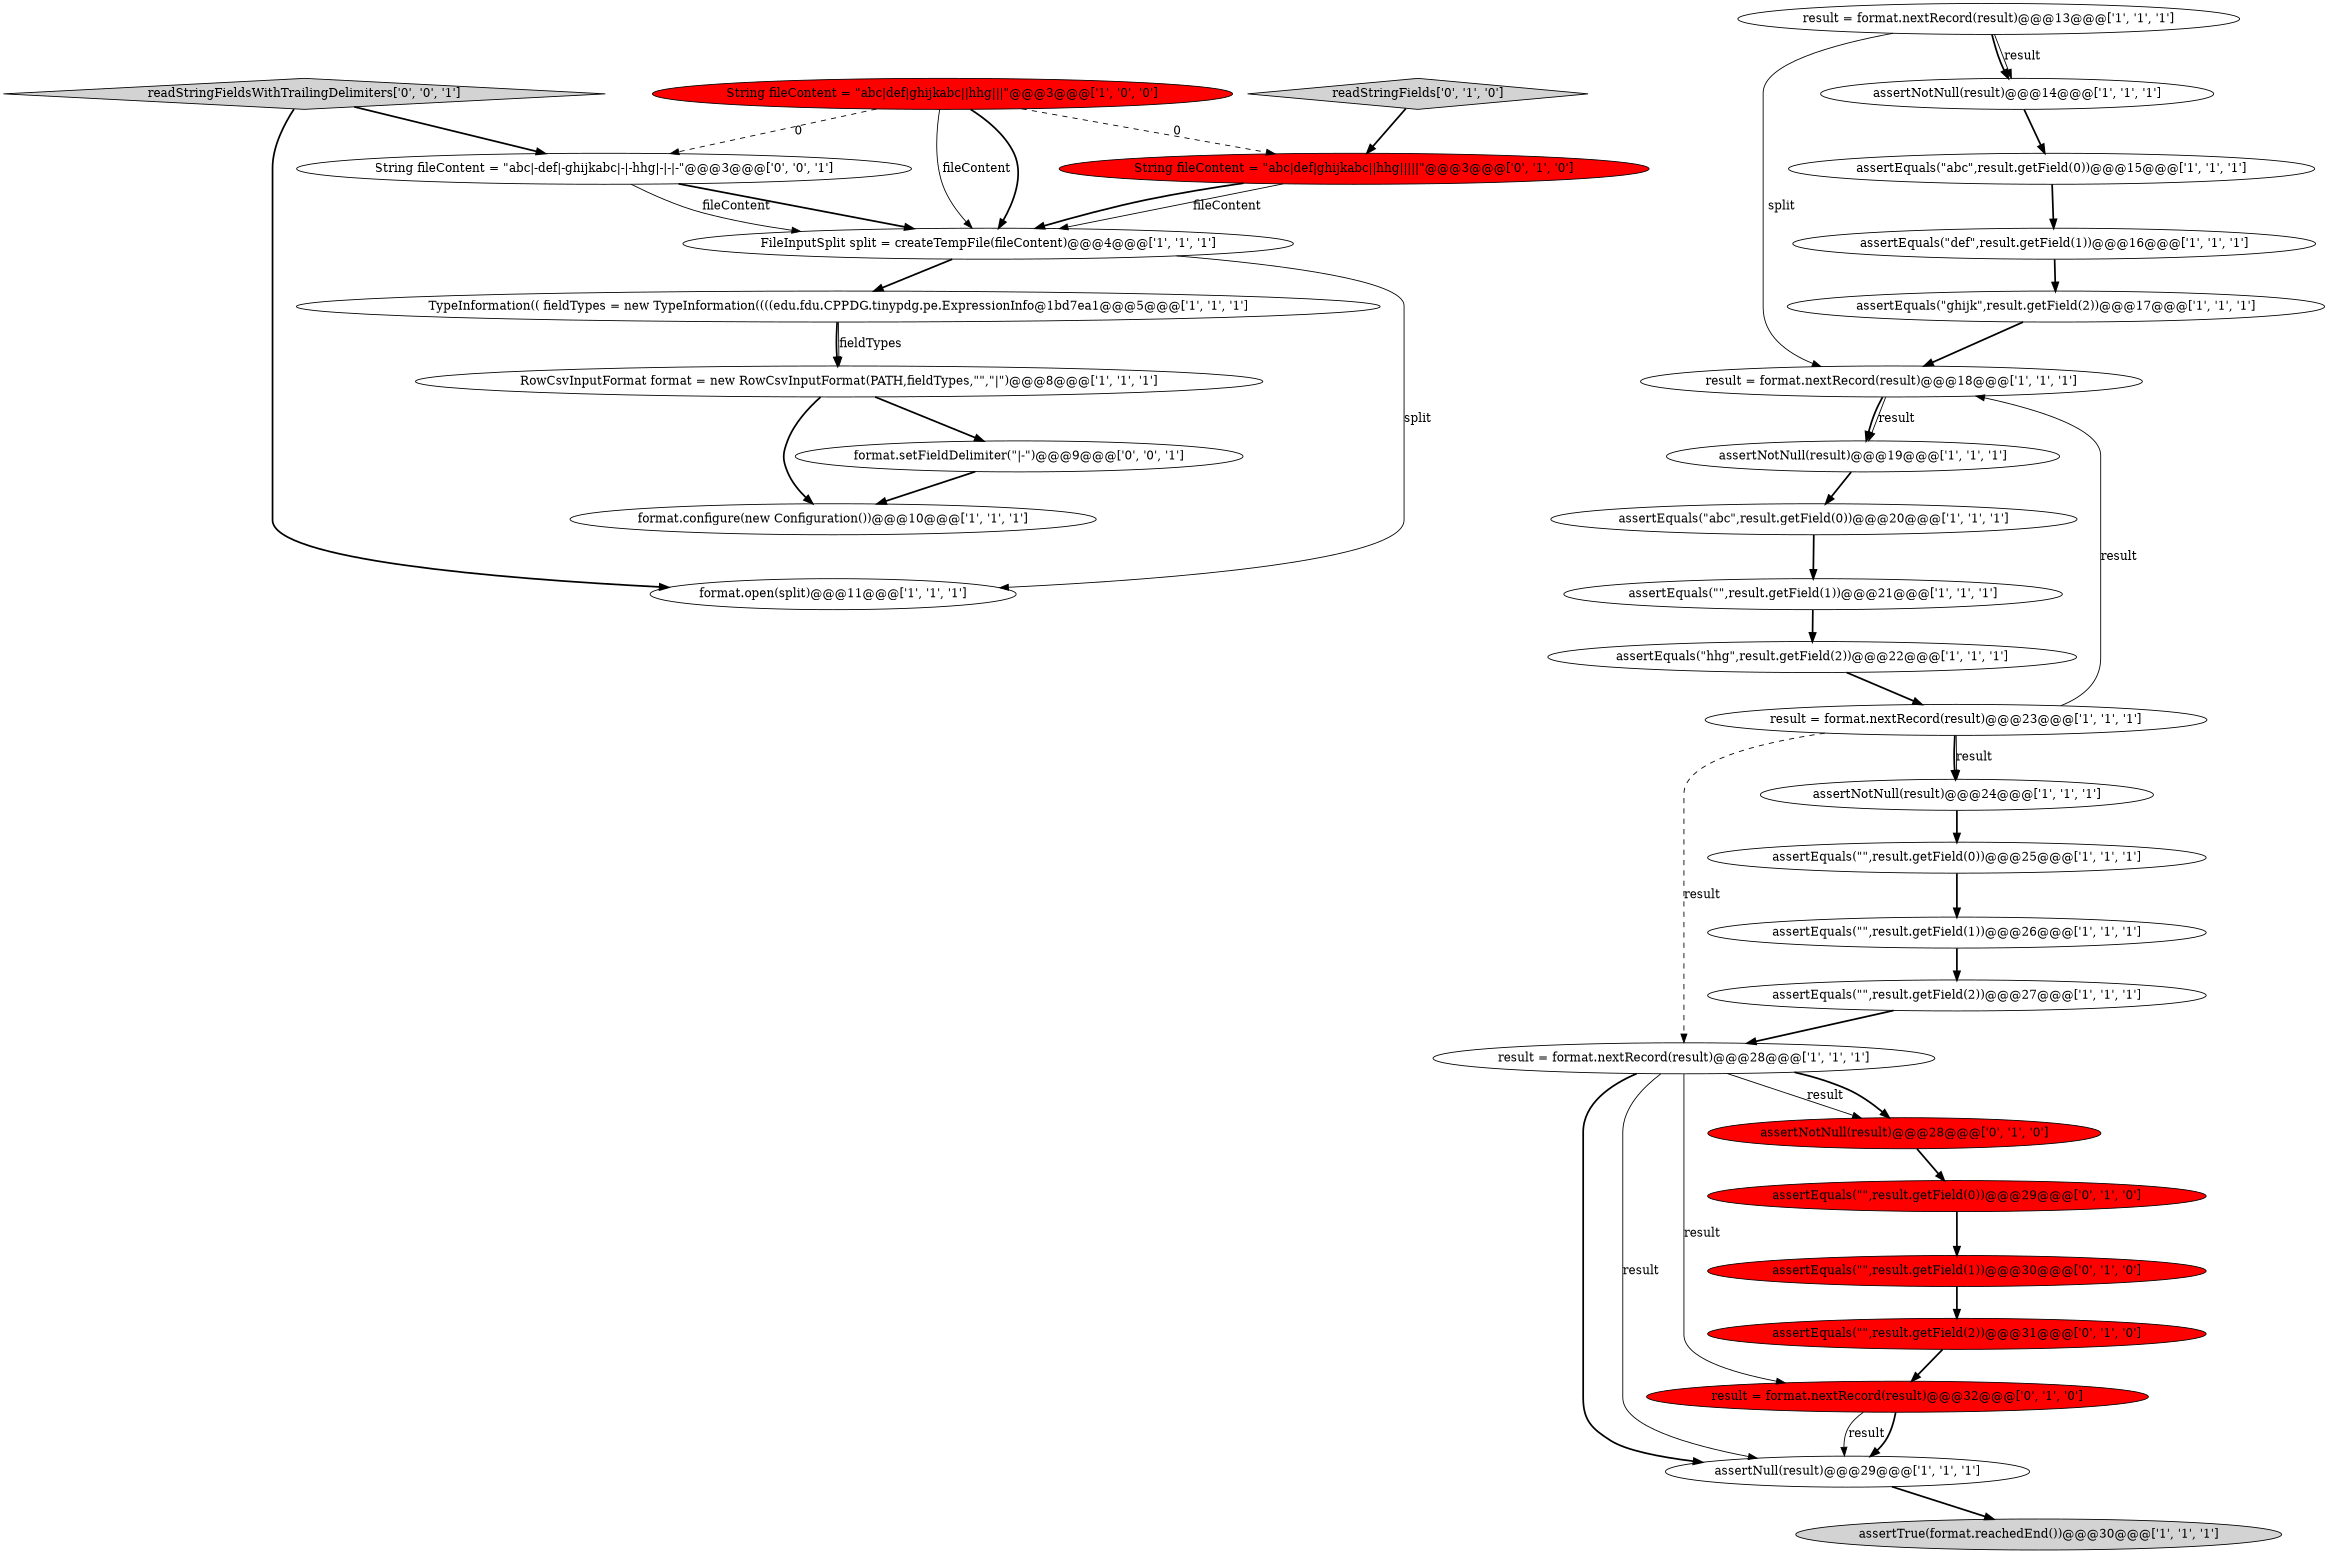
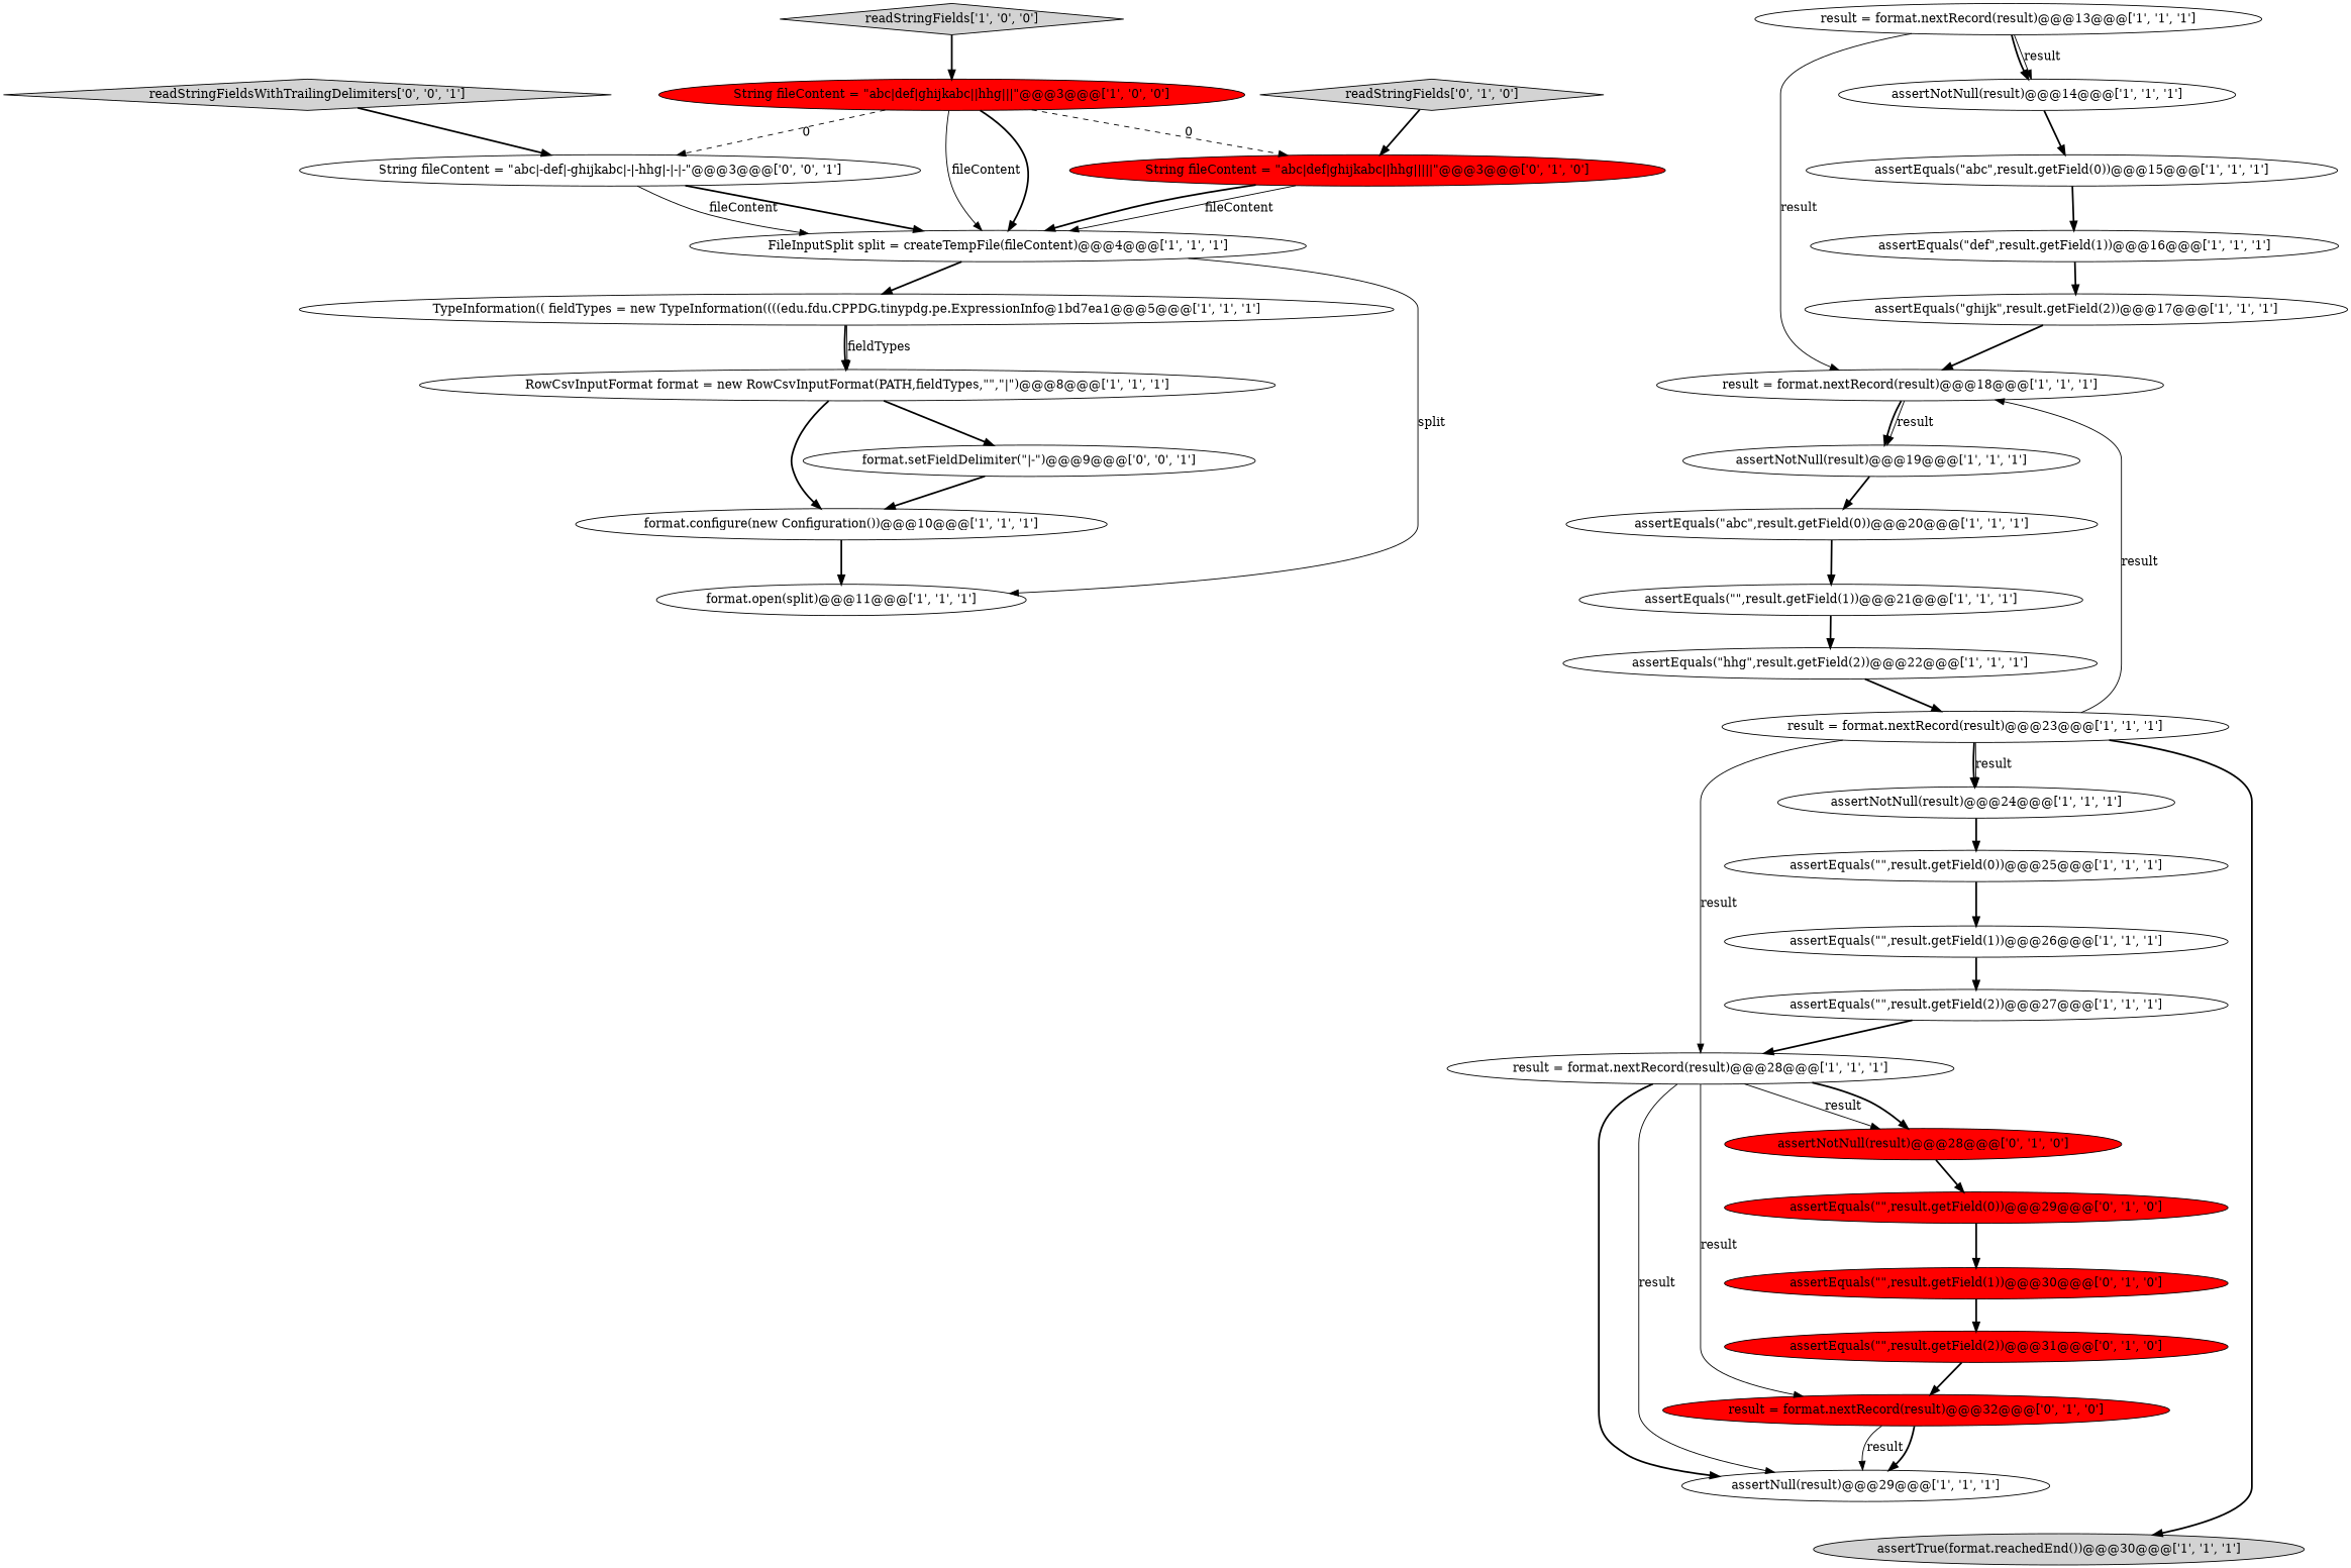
  digraph {
    node [fillcolor=white shape=ellipse style=filled]
    edge [style=bold]
    n1 [fillcolor=red label="String fileContent = \"abc|def|ghijkabc||hhg|||||\"@@@3@@@['0', '1', '0']"]
    n2 [label="FileInputSplit split = createTempFile(fileContent)@@@4@@@['1', '1', '1']"]
    n3 [label="format.open(split)@@@11@@@['1', '1', '1']"]
    n4 [label="TypeInformation(( fieldTypes = new TypeInformation((((edu.fdu.CPPDG.tinypdg.pe.ExpressionInfo@1bd7ea1@@@5@@@['1', '1', '1']"]
    n5 [label="result = format.nextRecord(result)@@@18@@@['1', '1', '1']"]
    n6 [label="assertNotNull(result)@@@19@@@['1', '1', '1']"]
    n7 [label="assertEquals(\"abc\",result.getField(0))@@@20@@@['1', '1', '1']"]
    n8 [label="result = format.nextRecord(result)@@@23@@@['1', '1', '1']"]
    n9 [label="result = format.nextRecord(result)@@@28@@@['1', '1', '1']"]
    n10 [label="assertNotNull(result)@@@24@@@['1', '1', '1']"]
    n11 [fillcolor=red label="assertEquals(\"\",result.getField(0))@@@29@@@['0', '1', '0']"]
    n12 [fillcolor=red label="assertEquals(\"\",result.getField(1))@@@30@@@['0', '1', '0']"]
    n13 [fillcolor=red label="assertEquals(\"\",result.getField(2))@@@31@@@['0', '1', '0']"]
    n14 [label="assertEquals(\"\",result.getField(2))@@@27@@@['1', '1', '1']"]
    n15 [label="assertNull(result)@@@29@@@['1', '1', '1']"]
    n16 [fillcolor=red label="result = format.nextRecord(result)@@@32@@@['0', '1', '0']"]
    n17 [fillcolor=red label="assertNotNull(result)@@@28@@@['0', '1', '0']"]
    n18 [label="assertEquals(\"\",result.getField(1))@@@21@@@['1', '1', '1']"]
    n19 [label="assertEquals(\"hhg\",result.getField(2))@@@22@@@['1', '1', '1']"]
    n20 [label="assertEquals(\"\",result.getField(0))@@@25@@@['1', '1', '1']"]
    n21 [label="assertEquals(\"\",result.getField(1))@@@26@@@['1', '1', '1']"]
    n22 [fillcolor=lightgray label="readStringFields['0', '1', '0']" shape=diamond]
    n23 [fillcolor=lightgray label="assertTrue(format.reachedEnd())@@@30@@@['1', '1', '1']"]
    n24 [label="format.setFieldDelimiter(\"|-\")@@@9@@@['0', '0', '1']"]
    n25 [label="format.configure(new Configuration())@@@10@@@['1', '1', '1']"]
    n26 [fillcolor=lightgray label="readStringFieldsWithTrailingDelimiters['0', '0', '1']" shape=diamond]
    n27 [label="String fileContent = \"abc|-def|-ghijkabc|-|-hhg|-|-|-\"@@@3@@@['0', '0', '1']"]
    n28 [label="assertEquals(\"ghijk\",result.getField(2))@@@17@@@['1', '1', '1']"]
    n29 [fillcolor=red label="String fileContent = \"abc|def|ghijkabc||hhg|||\"@@@3@@@['1', '0', '0']"]
    n30 [label="RowCsvInputFormat format = new RowCsvInputFormat(PATH,fieldTypes,\"\",\"|\")@@@8@@@['1', '1', '1']"]
    n31 [label="result = format.nextRecord(result)@@@13@@@['1', '1', '1']"]
    n32 [label="assertNotNull(result)@@@14@@@['1', '1', '1']"]
    n33 [label="assertEquals(\"abc\",result.getField(0))@@@15@@@['1', '1', '1']"]
    n34 [label="assertEquals(\"def\",result.getField(1))@@@16@@@['1', '1', '1']"]
+   n35 [fillcolor=lightgray label="readStringFields['1', '0', '0']" shape=diamond]
    n1 -> n2 [label=fileContent style=solid]
    n1 -> n2
    n2 -> n3 [label=split style=solid]
    n2 -> n4
    n4 -> n30 [label=fieldTypes style=solid]
    n4 -> n30
    n5 -> n6
    n5 -> n6 [label=result style=solid]
    n6 -> n7
    n7 -> n18
    n8 -> n5 [label=result style=solid]
-   n8 -> n9 [label=result style=dashed]
+   n8 -> n9 [label=result style=solid]
    n8 -> n10
    n8 -> n10 [label=result style=solid]
    n9 -> n15
    n9 -> n15 [label=result style=solid]
    n9 -> n16 [label=result style=solid]
    n9 -> n17 [label=result style=solid]
    n9 -> n17
    n10 -> n20
    n11 -> n12
    n12 -> n13
    n13 -> n16
    n14 -> n9
-   n15 -> n23
+   n8 -> n23
    n16 -> n15 [label=result style=solid]
    n16 -> n15
    n17 -> n11
    n18 -> n19
    n19 -> n8
    n20 -> n21
    n21 -> n14
    n22 -> n1
    n24 -> n25
-   n26 -> n3
+   n25 -> n3
    n26 -> n27
    n27 -> n2
    n27 -> n2 [label=fileContent style=solid]
    n28 -> n5
    n29 -> n1 [label=0 style=dashed]
    n29 -> n2
    n29 -> n2 [label=fileContent style=solid]
    n29 -> n27 [label=0 style=dashed]
    n30 -> n24
    n30 -> n25
-   n31 -> n5 [label=split style=solid]
+   n31 -> n5 [label=result style=solid]
    n31 -> n32
    n31 -> n32 [label=result style=solid]
    n32 -> n33
    n33 -> n34
    n34 -> n28
+   n35 -> n29
  }
